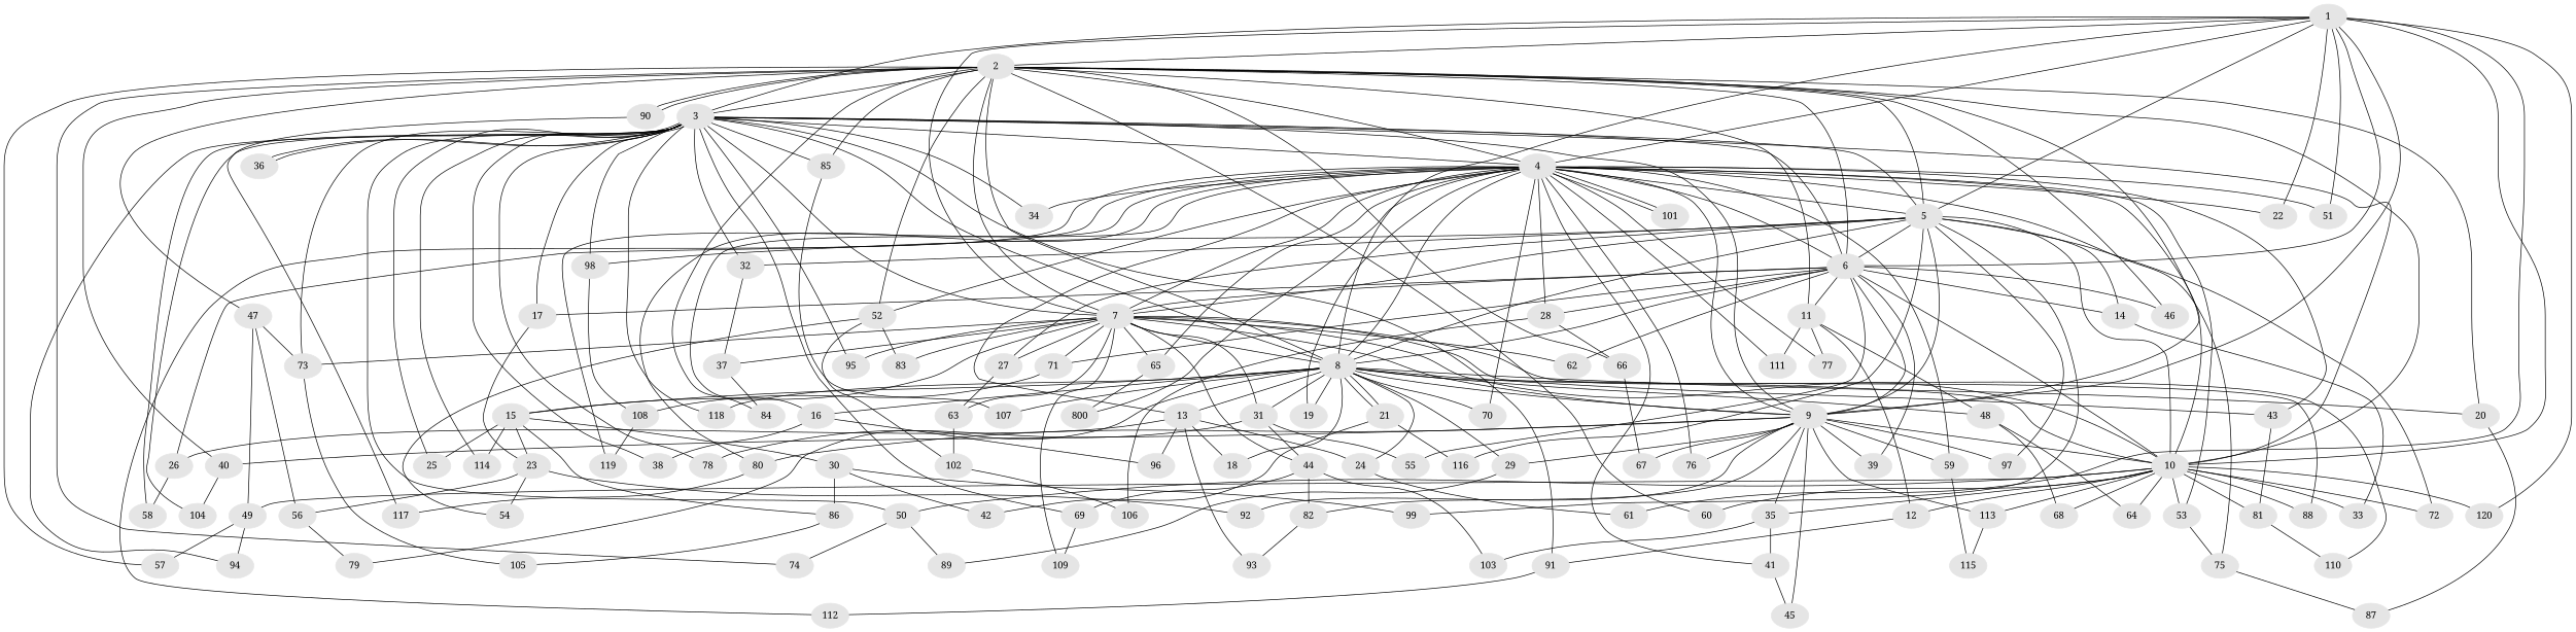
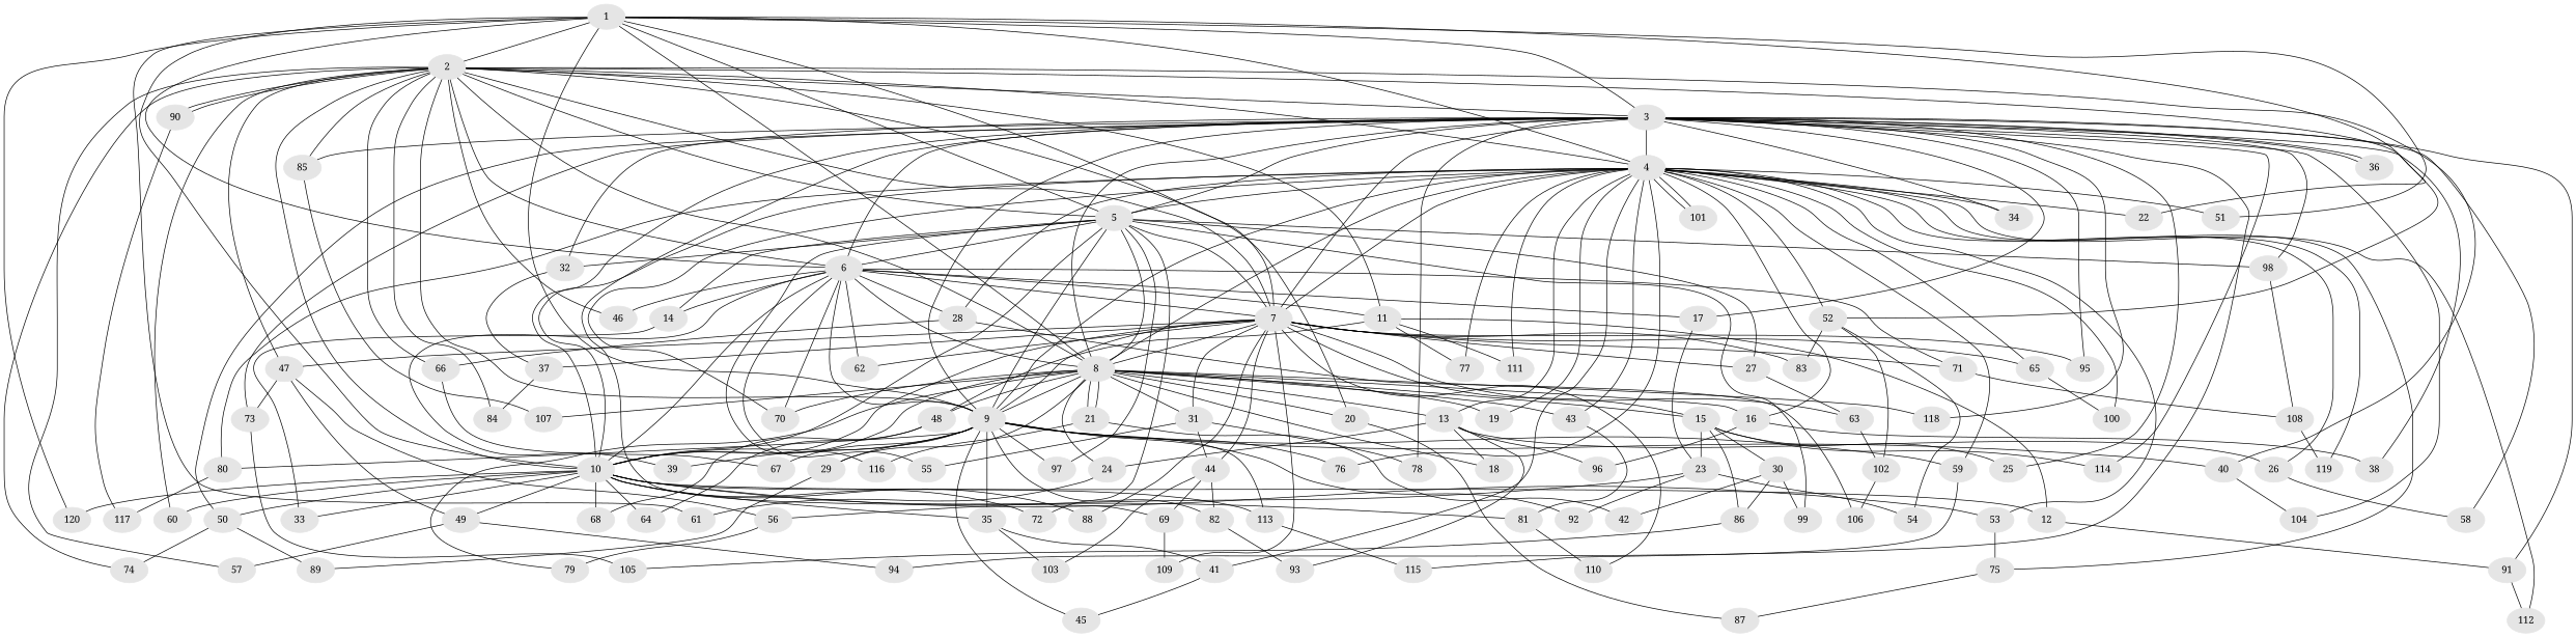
  graph {
    fontname="Noto Serif"
    node [color=gray90 fontname="Noto Serif" style=filled]
    edge [fontname="Noto Serif"]
    1
    2
    3
    4
    5
    6
    7
    8
    9
    10
    22
    51
    61
    120
    11
    20
    40
    46
    47
    52
    57
    60
    66
    74
    84
    85
    90
    17
    25
    32
    34
    36
    38
    50
    58
    69
    73
    78
    91
    94
    95
    98
    104
    114
    118
    13
    16
    19
    26
    28
    41
    43
    53
    59
    65
    70
    75
    76
    77
    80
-   100 [label=800]
+   100
    101
    111
    112
    119
    14
    27
    72
    97
    99
    116
    39
    55
    62
    71
    15
    31
    37
    44
    63
    83
    88
    109
    110
    18
    21
    24
    29
    48
    79
    107
    35
    45
    67
    82
    92
    113
    12
    33
    49
    64
    68
    81
    87
    30
    86
    42
    56
    54
    102
    117
    23
    89
    105
    108
    93
    96
    106
    115
    103
    1 -- 2
    1 -- 3
    1 -- 4
    1 -- 5
    1 -- 6
    1 -- 7
    1 -- 8
    1 -- 9
    1 -- 10
    1 -- 22
    1 -- 51
    1 -- 61
    1 -- 120
    2 -- 3
    2 -- 4
    2 -- 5
    2 -- 6
    2 -- 7
    2 -- 8
    2 -- 9
    2 -- 10
    2 -- 11
    2 -- 20
    2 -- 40
    2 -- 46
    2 -- 47
    2 -- 52
    2 -- 57
    2 -- 60
    2 -- 66
    2 -- 74
    2 -- 84
    2 -- 85
    2 -- 90
    2 -- 90
    3 -- 4
    3 -- 5
    3 -- 6
    3 -- 7
    3 -- 8
    3 -- 9
    3 -- 10
    3 -- 85
    3 -- 17
    3 -- 25
    3 -- 32
    3 -- 34
    3 -- 36
    3 -- 36
    3 -- 38
    3 -- 50
    3 -- 58
    3 -- 69
    3 -- 73
    3 -- 78
    3 -- 91
    3 -- 94
    3 -- 95
    3 -- 98
    3 -- 104
    3 -- 114
    3 -- 118
    4 -- 5
-   4 -- 6
+   70 -- 6
    4 -- 7
    4 -- 8
    4 -- 9
    4 -- 10
    4 -- 22
    4 -- 51
    4 -- 52
    4 -- 34
    4 -- 13
    4 -- 16
    4 -- 19
    4 -- 26
    4 -- 28
    4 -- 41
    4 -- 43
    4 -- 53
    4 -- 59
    4 -- 65
    4 -- 70
    4 -- 75
    4 -- 76
    4 -- 77
    4 -- 80
    4 -- 100
    4 -- 101
    4 -- 101
    4 -- 111
    4 -- 112
    4 -- 119
    5 -- 6
    5 -- 7
    5 -- 8
    5 -- 9
    5 -- 10
    5 -- 32
    5 -- 98
    5 -- 14
    5 -- 27
    5 -- 72
    5 -- 97
    5 -- 99
    5 -- 116
    6 -- 7
    6 -- 8
    6 -- 9
    6 -- 10
    6 -- 11
    6 -- 46
    6 -- 17
    6 -- 28
    6 -- 14
    6 -- 39
    6 -- 55
    6 -- 62
    6 -- 71
    7 -- 8
    7 -- 9
    7 -- 10
-   7 -- 73
+   7 -- 47
    7 -- 95
    7 -- 65
    7 -- 27
    7 -- 62
    7 -- 71
    7 -- 15
    7 -- 31
    7 -- 37
    7 -- 44
    7 -- 63
    7 -- 83
    7 -- 88
    7 -- 109
    7 -- 110
    8 -- 9
    8 -- 10
    8 -- 20
    8 -- 118
    8 -- 13
    8 -- 16
    8 -- 19
    8 -- 43
    8 -- 70
    8 -- 15
    8 -- 31
    8 -- 18
    8 -- 21
    8 -- 21
    8 -- 24
    8 -- 29
    8 -- 48
    8 -- 79
    8 -- 107
    9 -- 10
    9 -- 40
    9 -- 59
    9 -- 76
    9 -- 80
    9 -- 97
    9 -- 39
    9 -- 29
    9 -- 35
    9 -- 45
    9 -- 67
    9 -- 82
    9 -- 92
    9 -- 113
    10 -- 120
    10 -- 60
    10 -- 50
    10 -- 53
    10 -- 72
    10 -- 88
    10 -- 35
    10 -- 113
    10 -- 12
    10 -- 33
    10 -- 49
    10 -- 64
    10 -- 68
    10 -- 81
    11 -- 77
    11 -- 111
    11 -- 48
    11 -- 12
    20 -- 87
    40 -- 104
    47 -- 73
    47 -- 49
    47 -- 56
    52 -- 83
    52 -- 54
    52 -- 102
    66 -- 67
    85 -- 107
    90 -- 117
    17 -- 23
    32 -- 37
    50 -- 74
    50 -- 89
    69 -- 109
    73 -- 105
    91 -- 112
    98 -- 108
    13 -- 26
    13 -- 18
    13 -- 24
    13 -- 93
    13 -- 96
    16 -- 38
    16 -- 96
    26 -- 58
    28 -- 66
    28 -- 106
    41 -- 45
    43 -- 81
    53 -- 75
    59 -- 115
    65 -- 100
    75 -- 87
    80 -- 117
    14 -- 33
    27 -- 63
    71 -- 108
    15 -- 25
    15 -- 114
    15 -- 30
    15 -- 86
    15 -- 23
    31 -- 78
    31 -- 55
    31 -- 44
    37 -- 84
    44 -- 69
    44 -- 82
    44 -- 103
    63 -- 102
    21 -- 116
    21 -- 42
    24 -- 61
    29 -- 89
    48 -- 64
    48 -- 68
    35 -- 41
    35 -- 103
    82 -- 93
    113 -- 115
    12 -- 91
    49 -- 57
    49 -- 94
    81 -- 110
    30 -- 99
    30 -- 86
    30 -- 42
    86 -- 105
    56 -- 79
    102 -- 106
    23 -- 92
    23 -- 56
    23 -- 54
    108 -- 119
  }
